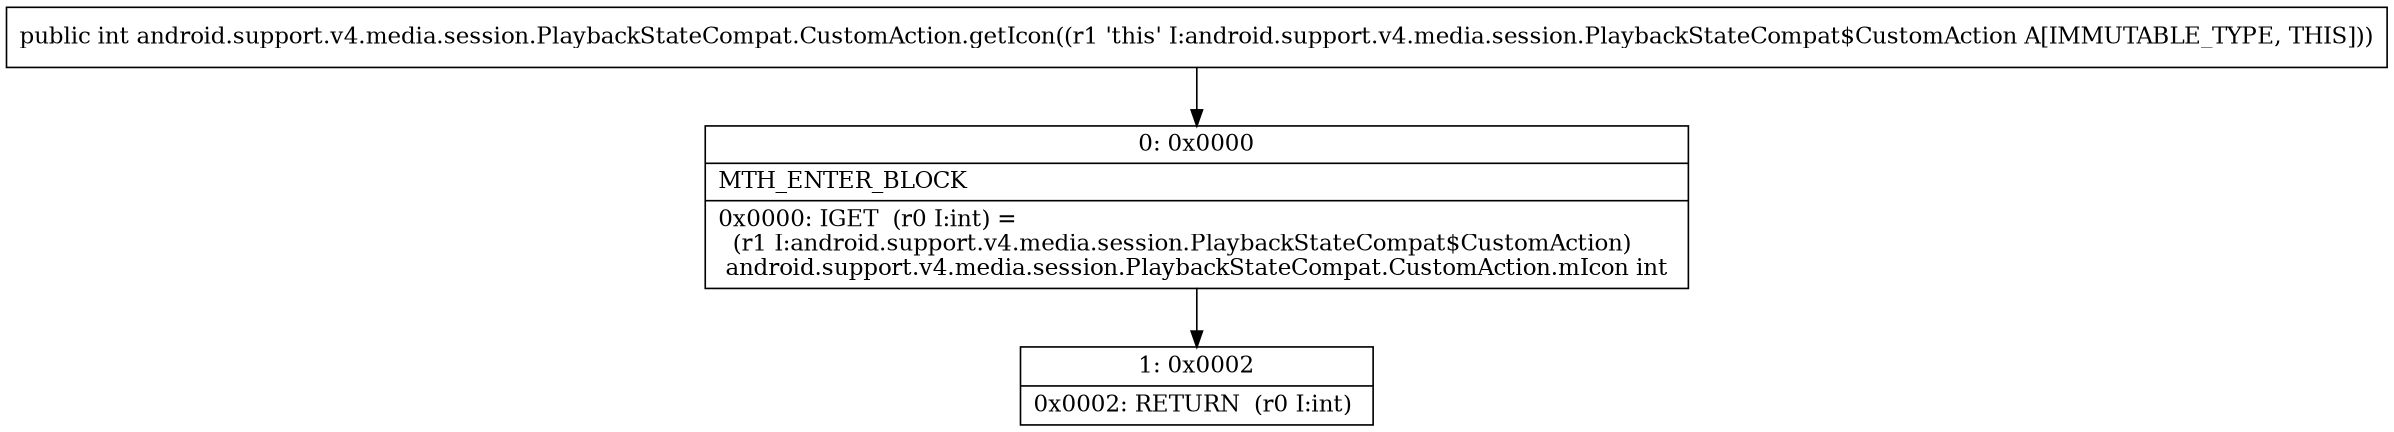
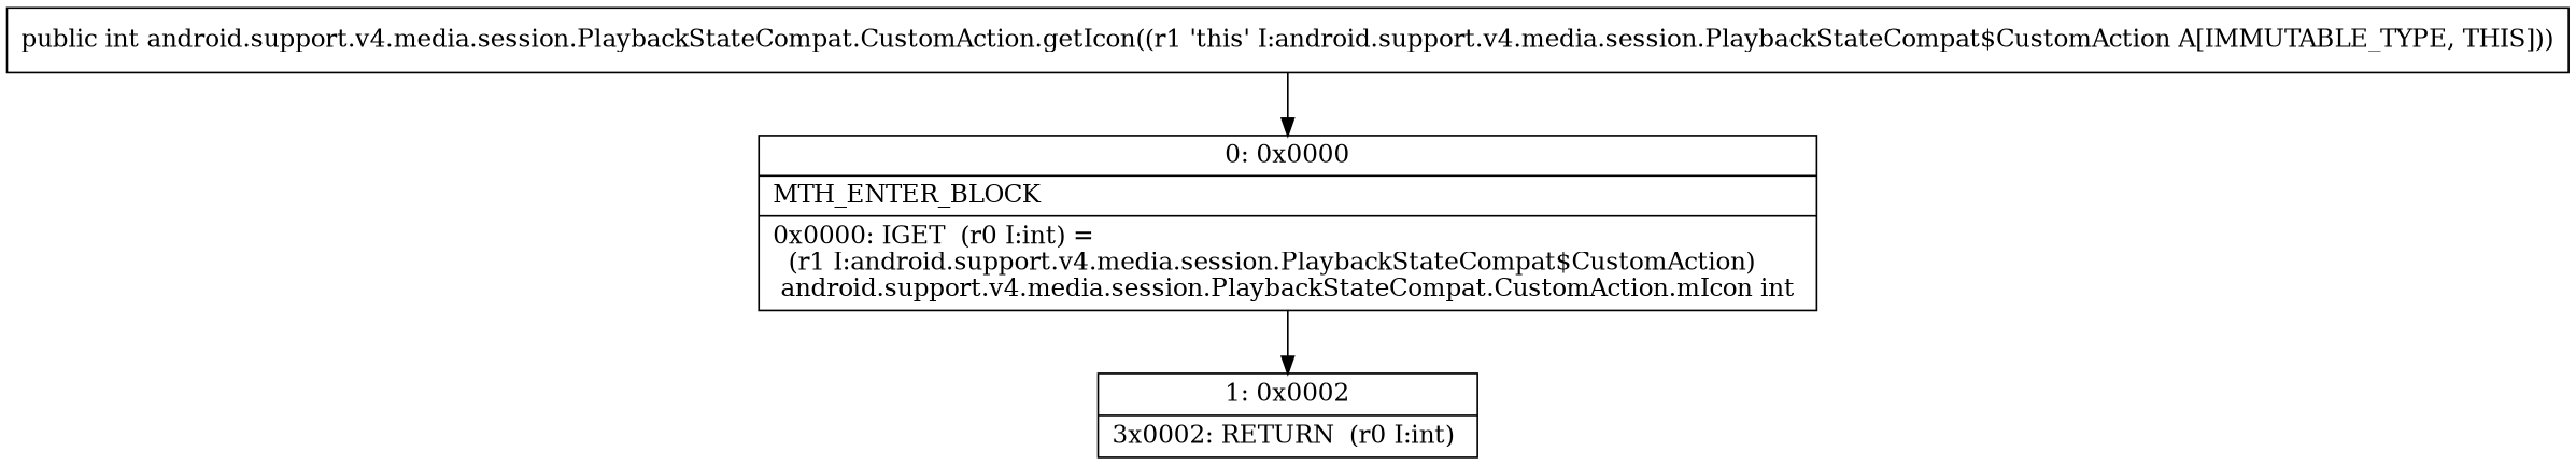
  digraph {
    node [shape=record]
    n1 [label="{0\:\ 0x0000|MTH_ENTER_BLOCK\l|0x0000: IGET  (r0 I:int) = \l  (r1 I:android.support.v4.media.session.PlaybackStateCompat$CustomAction)\l android.support.v4.media.session.PlaybackStateCompat.CustomAction.mIcon int \l}"]
-   n2 [label="{1\:\ 0x0002|0x0002: RETURN  (r0 I:int) \l}"]
+   n2 [label="{1\:\ 0x0002|3x0002: RETURN  (r0 I:int) \l}"]
    n3 [label="{public int android.support.v4.media.session.PlaybackStateCompat.CustomAction.getIcon((r1 'this' I:android.support.v4.media.session.PlaybackStateCompat$CustomAction A[IMMUTABLE_TYPE, THIS])) }"]
    n1 -> n2
    n3 -> n1
  }
